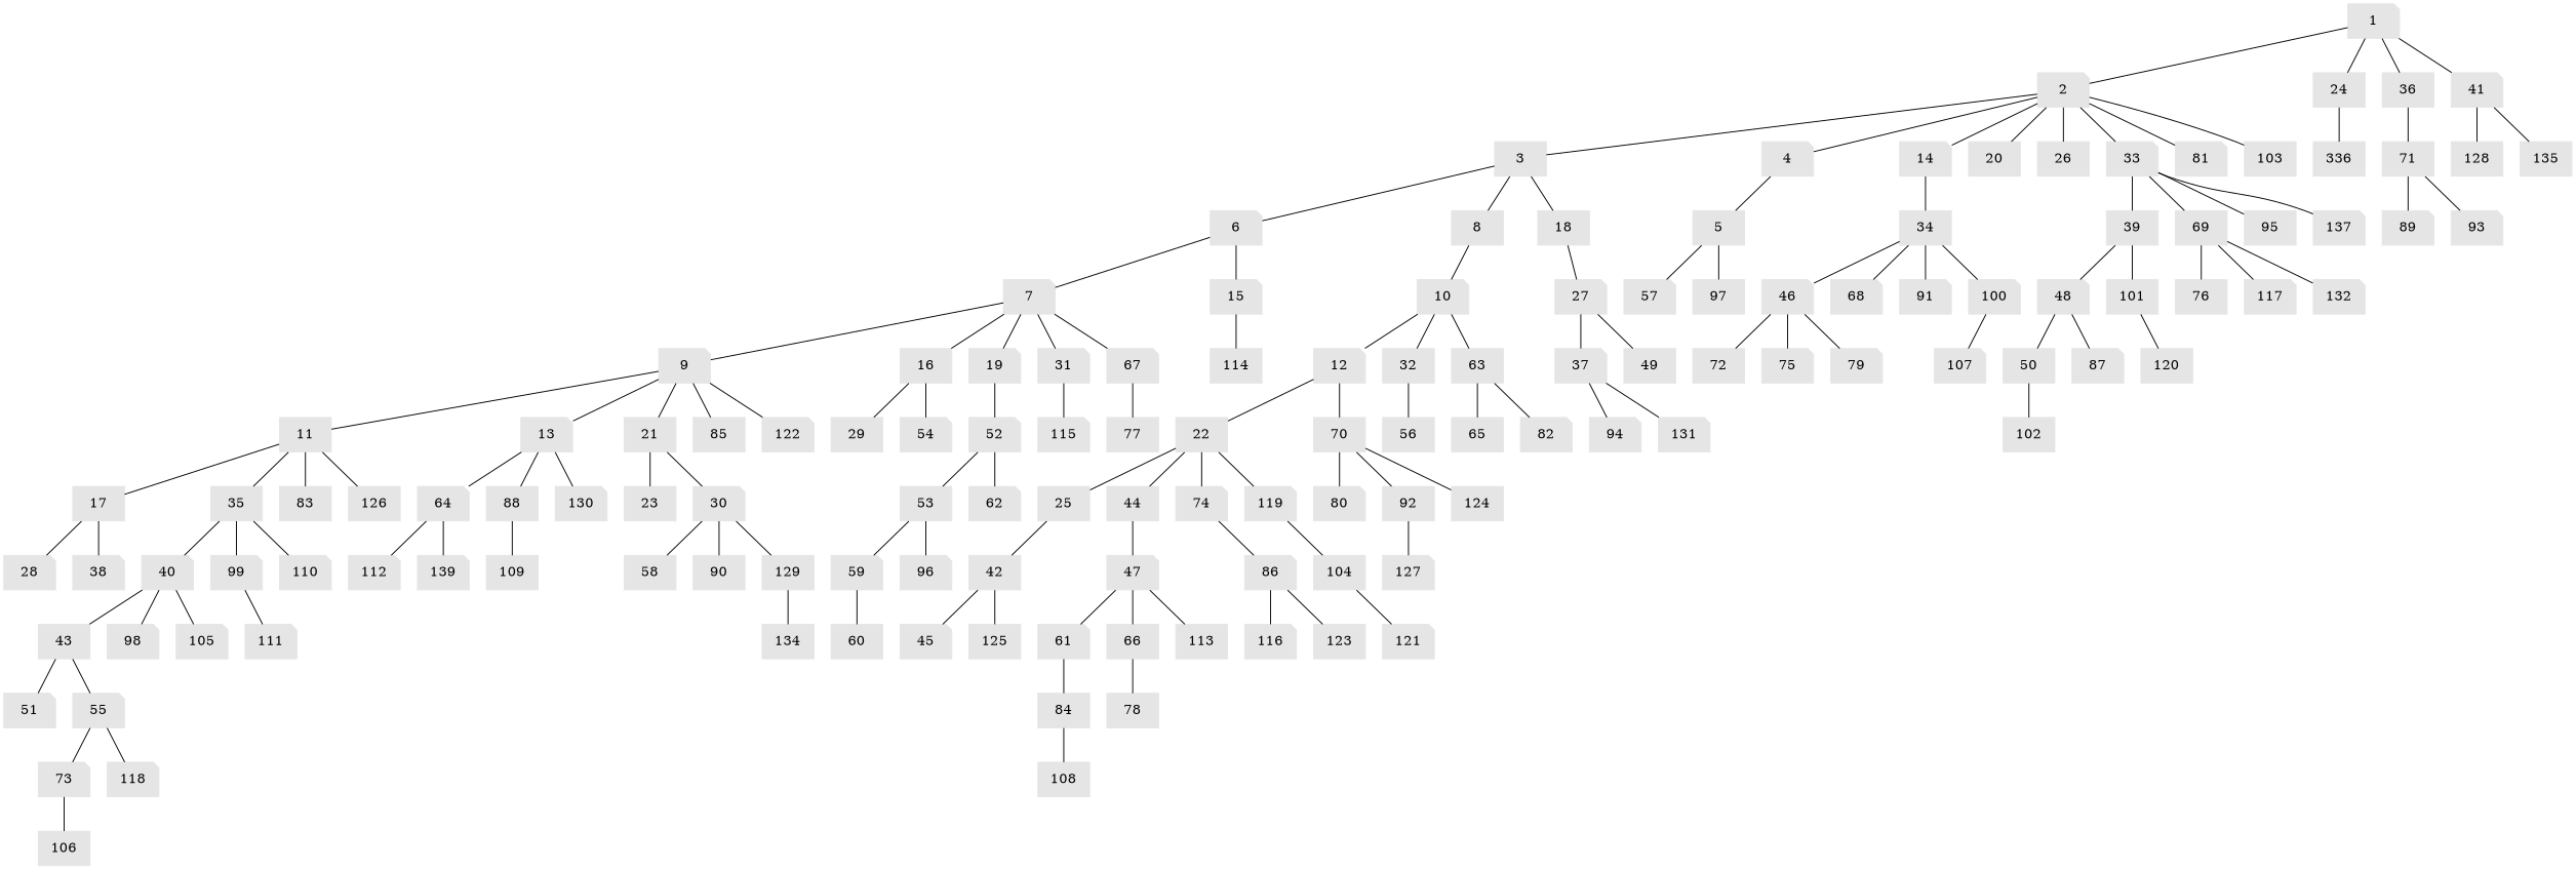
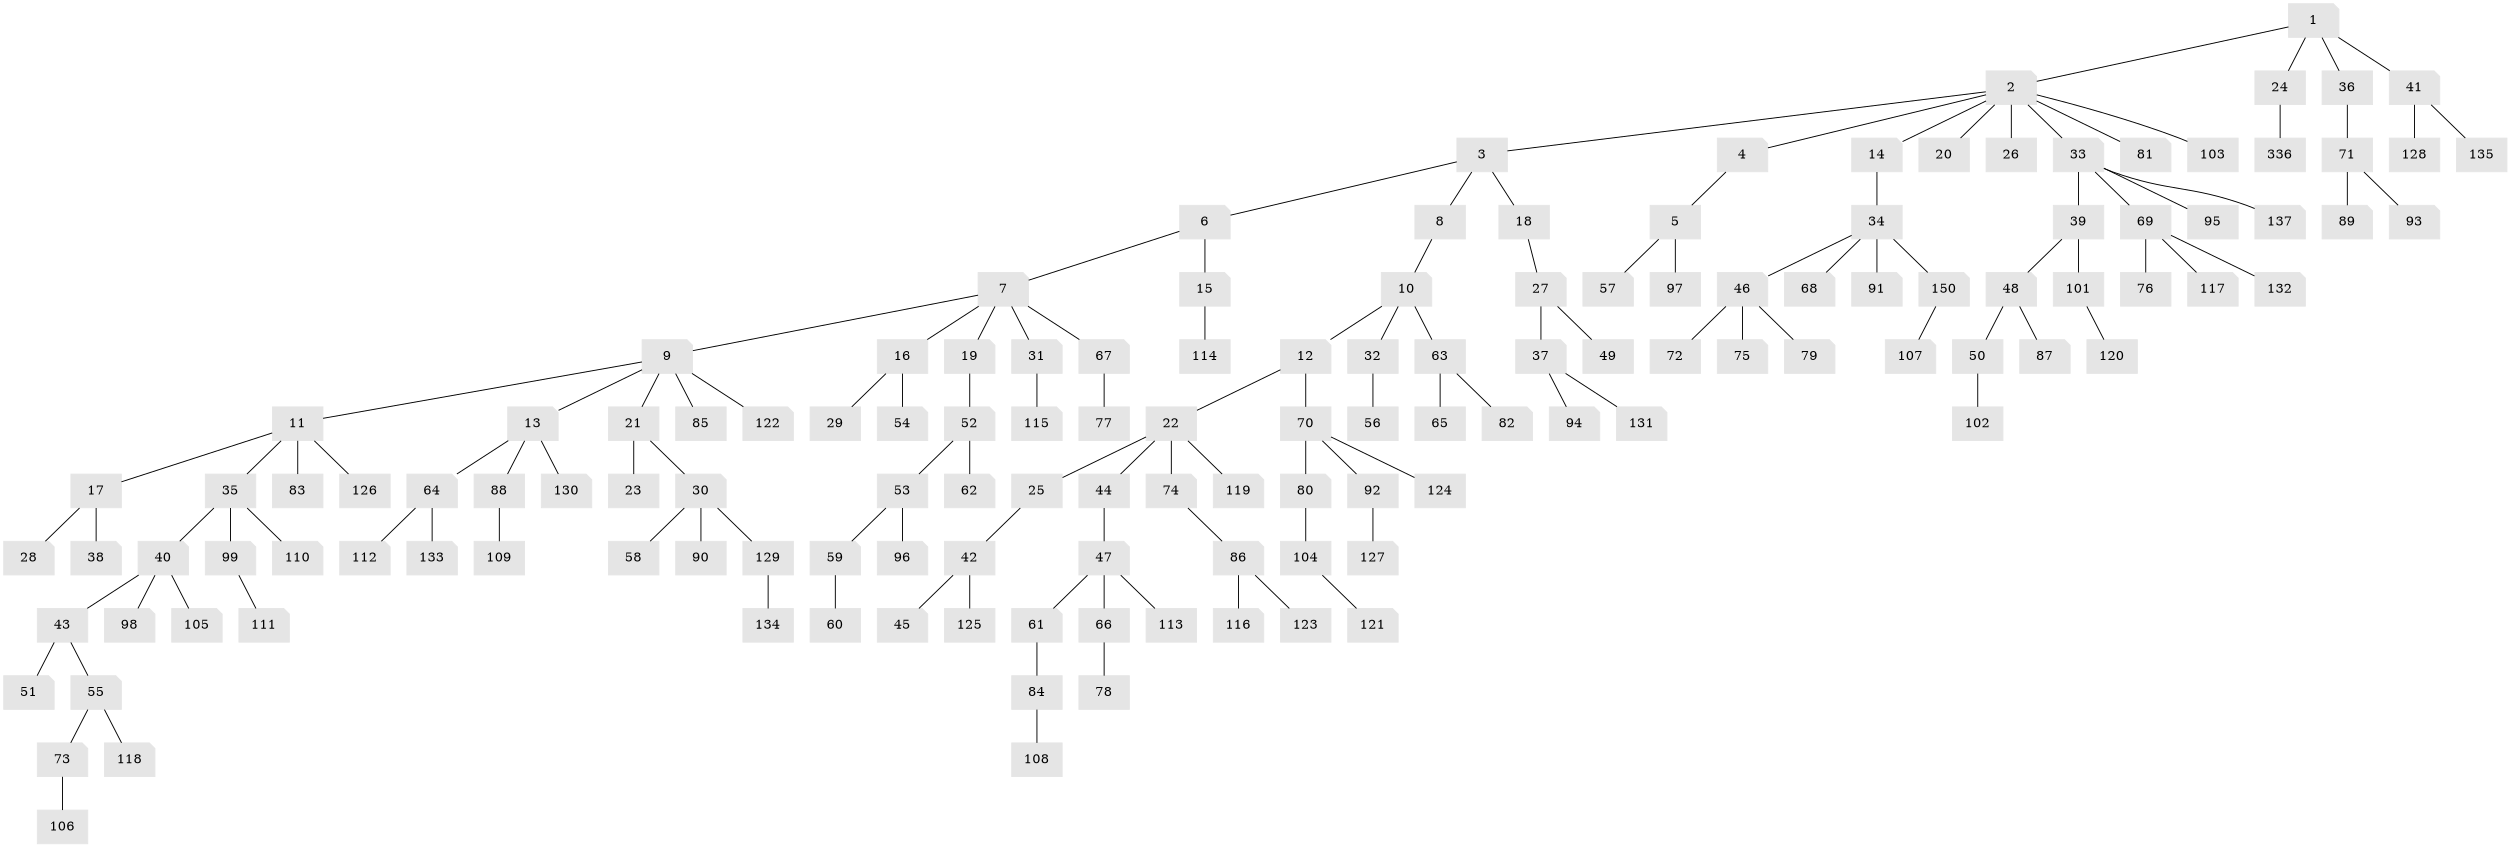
  graph {
    fontname="DejaVu Serif"
    node [color=gray90 fontname="DejaVu Serif" shape=note style=filled]
    edge [fontname="DejaVu Serif"]
    1
    2
    24 [shape=box]
    36 [shape=box]
    41
    3 [shape=box]
    4
    14
    20 [shape=box]
    26 [shape=box]
    33
    81
    103 [shape=box]
    n14 [label=336 shape=box]
    71 [shape=box]
    128 [shape=box]
    135 [shape=box]
    6
    8 [shape=box]
    18 [shape=box]
    5 [shape=box]
    34 [shape=box]
    39 [shape=box]
    69 [shape=box]
    95 [shape=box]
    137
    7
    15
    10
    27
    57
    97 [shape=box]
    9
    16 [shape=box]
    19
    31
    67
    114 [shape=box]
    11 [shape=box]
    13
    21 [shape=box]
    85 [shape=box]
    122
    29 [shape=box]
    54
    52
    115
    77 [shape=box]
    12
    32 [shape=box]
    63 [shape=box]
    17 [shape=box]
    35 [shape=box]
    83 [shape=box]
    126 [shape=box]
    64
    88 [shape=box]
    130
    23 [shape=box]
    30
    22 [shape=box]
    70 [shape=box]
    56 [shape=box]
    65 [shape=box]
    82
    28
    38
    40
    99
    110
    25 [shape=box]
    44 [shape=box]
    74
    119
    80
    92 [shape=box]
    124 [shape=box]
    112
-   133 [label=139]
+   133
    109 [shape=box]
    46
    68
    91
-   100
+   100 [label=150]
    37
    49 [shape=box]
    53 [shape=box]
    62
    58 [shape=box]
    90 [shape=box]
    129 [shape=box]
    42 [shape=box]
    47
    86
    45
    125 [shape=box]
    94
    131
    134 [shape=box]
    48
    101 [shape=box]
    76 [shape=box]
    117
    132
    72 [shape=box]
    75
    79
    107
    43 [shape=box]
    98
    105
    111
    89
    93
    50 [shape=box]
    87
    120 [shape=box]
    51
    55
    73
    118
    61
    66 [shape=box]
    113 [shape=box]
    84 [shape=box]
    78 [shape=box]
    102 [shape=box]
    59
    96
    60 [shape=box]
    106 [shape=box]
    108 [shape=box]
    104 [shape=box]
    127
    116
    123 [shape=box]
    121
    1 -- 2
    1 -- 24
    1 -- 36
    1 -- 41
    2 -- 3
    2 -- 4
    2 -- 14
    2 -- 20
    2 -- 26
    2 -- 33
    2 -- 81
    2 -- 103
    24 -- n14
    36 -- 71
    41 -- 128
    41 -- 135
    3 -- 6
    3 -- 8
    3 -- 18
    4 -- 5
    14 -- 34
    33 -- 39
    33 -- 69
    33 -- 95
    33 -- 137
    71 -- 89
    71 -- 93
    6 -- 7
    6 -- 15
    8 -- 10
    18 -- 27
    5 -- 57
    5 -- 97
    34 -- 46
    34 -- 68
    34 -- 91
    34 -- 100
    39 -- 48
    39 -- 101
    69 -- 76
    69 -- 117
    69 -- 132
    7 -- 9
    7 -- 16
    7 -- 19
    7 -- 31
    7 -- 67
    15 -- 114
    10 -- 12
    10 -- 32
    10 -- 63
    27 -- 37
    27 -- 49
    9 -- 11
    9 -- 13
    9 -- 21
    9 -- 85
    9 -- 122
    16 -- 29
    16 -- 54
    19 -- 52
    31 -- 115
    67 -- 77
    11 -- 17
    11 -- 35
    11 -- 83
    11 -- 126
    13 -- 64
    13 -- 88
    13 -- 130
    21 -- 23
    21 -- 30
    52 -- 53
    52 -- 62
    12 -- 22
    12 -- 70
    32 -- 56
    63 -- 65
    63 -- 82
    17 -- 28
    17 -- 38
    35 -- 40
    35 -- 99
    35 -- 110
    64 -- 112
    64 -- 133
    88 -- 109
    30 -- 58
    30 -- 90
    30 -- 129
    22 -- 25
    22 -- 44
    22 -- 74
    22 -- 119
    70 -- 80
    70 -- 92
    70 -- 124
    40 -- 43
    40 -- 98
    40 -- 105
    99 -- 111
    25 -- 42
    44 -- 47
    74 -- 86
-   119 -- 104
+   80 -- 104
    92 -- 127
    46 -- 72
    46 -- 75
    46 -- 79
    100 -- 107
    37 -- 94
    37 -- 131
    53 -- 59
    53 -- 96
    129 -- 134
    42 -- 45
    42 -- 125
    47 -- 61
    47 -- 66
    47 -- 113
    86 -- 116
    86 -- 123
    48 -- 50
    48 -- 87
    101 -- 120
    43 -- 51
    43 -- 55
    50 -- 102
    55 -- 73
    55 -- 118
    73 -- 106
    61 -- 84
    66 -- 78
    84 -- 108
    59 -- 60
    104 -- 121
  }
